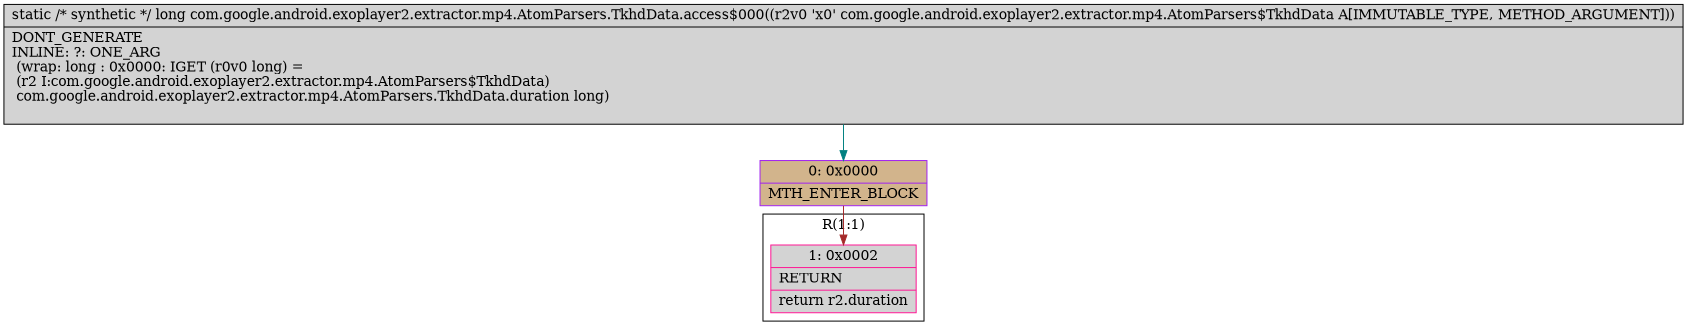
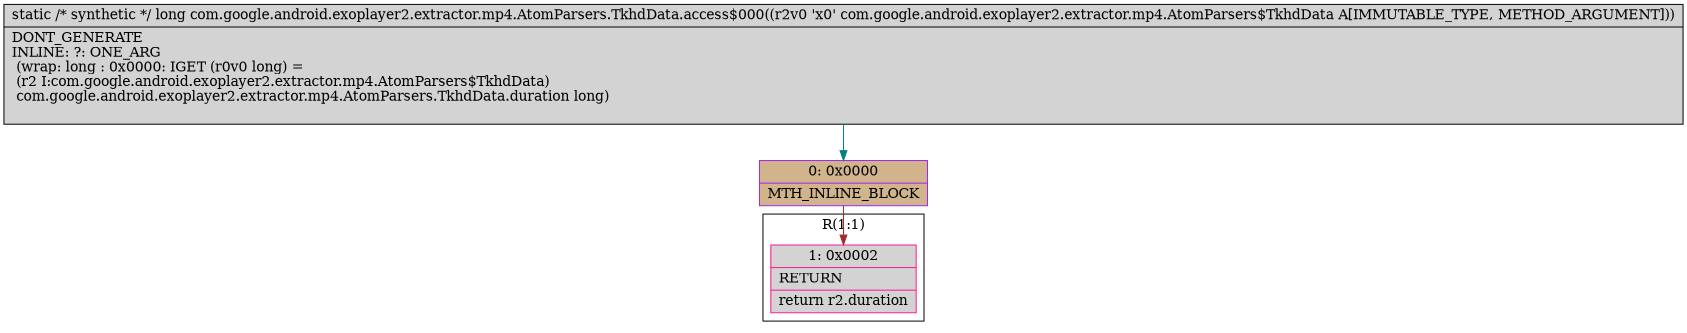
  digraph {
    node [shape=record style=filled fillcolor=lightgrey]
    n1 [color=deeppink label="{1\:\ 0x0002|RETURN\l|return r2.duration\l}"]
-   n2 [color=purple label="{0\:\ 0x0000|MTH_ENTER_BLOCK\l}" fillcolor=tan]
+   n2 [color=purple label="{0\:\ 0x0000|MTH_INLINE_BLOCK\l}" fillcolor=tan]
    n3 [label="{static \/* synthetic *\/ long com.google.android.exoplayer2.extractor.mp4.AtomParsers.TkhdData.access$000((r2v0 'x0' com.google.android.exoplayer2.extractor.mp4.AtomParsers$TkhdData A[IMMUTABLE_TYPE, METHOD_ARGUMENT]))  | DONT_GENERATE\lINLINE: ?: ONE_ARG  \l  (wrap: long : 0x0000: IGET  (r0v0 long) = \l  (r2 I:com.google.android.exoplayer2.extractor.mp4.AtomParsers$TkhdData)\l com.google.android.exoplayer2.extractor.mp4.AtomParsers.TkhdData.duration long)\l\l}" color=black]
    subgraph cluster_1 {
      label="R(1:1)"
      n1
    }
    n2 -> n1 [color=brown]
    n3 -> n2 [color=teal]
  }
